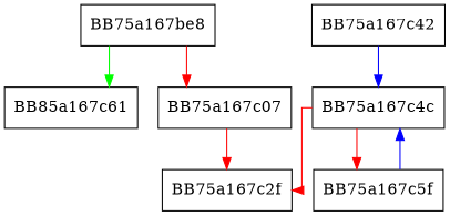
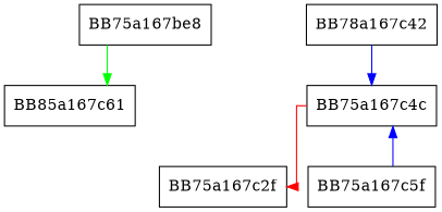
  digraph {
    splines=ortho
    node [shape=box]
    edge [color=red]
    n1 [label=BB85a167c61]
    BB75a167be8
-   BB75a167c07
    BB75a167c2f
-   BB75a167c42
+   BB75a167c42 [label=BB78a167c42]
    BB75a167c4c
    BB75a167c5f
    BB75a167be8 -> n1 [color=green]
-   BB75a167be8 -> BB75a167c07
-   BB75a167c07 -> BB75a167c2f
    BB75a167c42 -> BB75a167c4c [color=blue]
    BB75a167c4c -> BB75a167c2f
-   BB75a167c4c -> BB75a167c5f
    BB75a167c5f -> BB75a167c4c [color=blue]
  }
